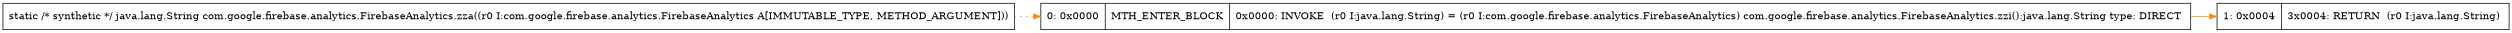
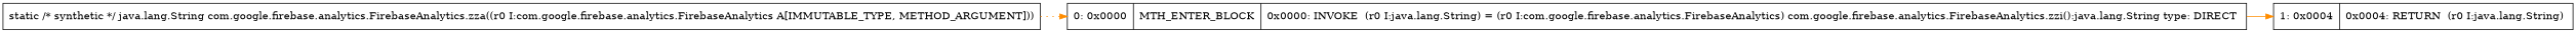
  digraph {
    rankdir=LR
    node [shape=record]
    edge [color=darkorange]
    n1 [label="{0\:\ 0x0000|MTH_ENTER_BLOCK\l|0x0000: INVOKE  (r0 I:java.lang.String) = (r0 I:com.google.firebase.analytics.FirebaseAnalytics) com.google.firebase.analytics.FirebaseAnalytics.zzi():java.lang.String type: DIRECT \l}"]
-   n2 [label="{1\:\ 0x0004|3x0004: RETURN  (r0 I:java.lang.String) \l}"]
+   n2 [label="{1\:\ 0x0004|0x0004: RETURN  (r0 I:java.lang.String) \l}"]
    n3 [label="{static \/* synthetic *\/ java.lang.String com.google.firebase.analytics.FirebaseAnalytics.zza((r0 I:com.google.firebase.analytics.FirebaseAnalytics A[IMMUTABLE_TYPE, METHOD_ARGUMENT])) }"]
    n1 -> n2 [style=solid]
    n3 -> n1 [style=dotted]
  }
